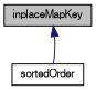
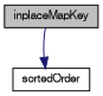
  digraph {
    rankdir=TB
    node [color=black fontname=FreeSans fontsize=10 shape=record]
    n1 [fillcolor=grey75 fontcolor=black height=0.2 label=inplaceMapKey style=filled width=0.4]
    n2 [height=0.2 label=sortedOrder width=0.4]
-   n2 -> n1 [color=midnightblue fontname=FreeSans fontsize=10 labelfontname=FreeSans labelfontsize=10 style=solid]
+   n1 -> n2 [color=midnightblue fontname=FreeSans fontsize=10 labelfontname=FreeSans labelfontsize=10 style=solid]
  }
